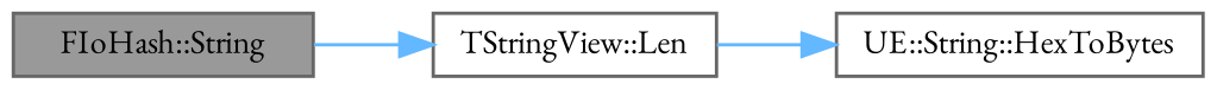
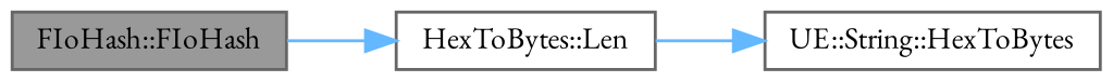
  digraph {
    fontname="EB Garamond"
    rankdir=LR
    node [color=grey40 fillcolor=white fontname="EB Garamond" fontsize=10 shape=box style=filled]
    edge [color=steelblue1 fontname="EB Garamond" fontsize=10 labelfontname=Helvetica labelfontsize=10 style=solid]
-   n1 [color=gray40 fillcolor=grey60 fontcolor=black height=0.2 label="FIoHash::String" width=0.4]
-   n2 [height=0.2 label="TStringView::Len" width=0.4]
+   n1 [color=gray40 fillcolor=grey60 fontcolor=black height=0.2 label="FIoHash::FIoHash" width=0.4]
+   n2 [height=0.2 label="HexToBytes::Len" width=0.4]
    n3 [height=0.2 label="UE::String::HexToBytes" width=0.4]
    n1 -> n2
    n2 -> n3
  }
